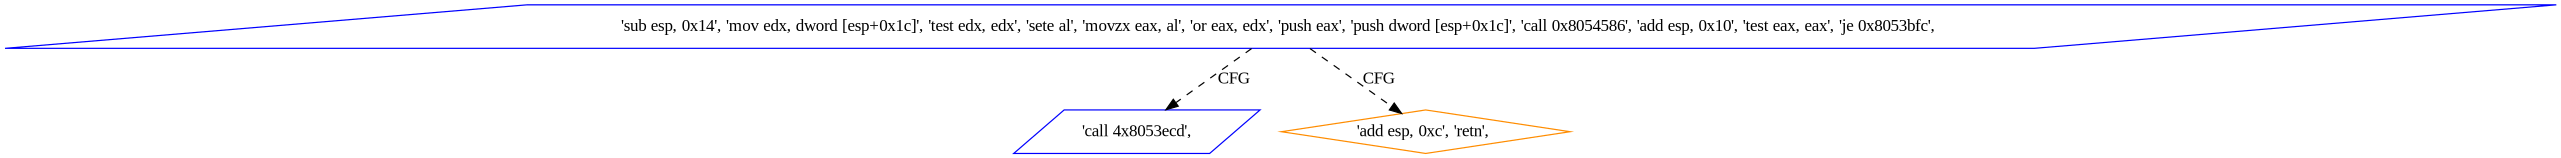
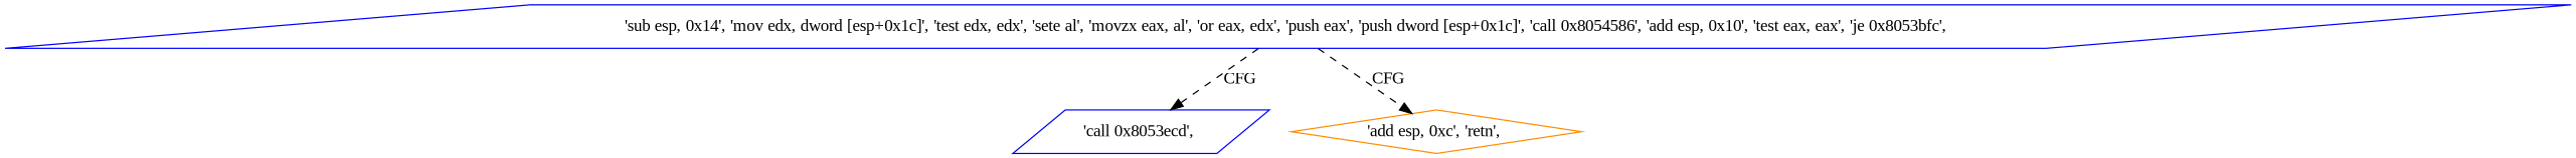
  digraph {
    fontname="Liberation Serif"
    node [color=blue shape=parallelogram fontname="Liberation Serif"]
    edge [style=dashed fontname="Liberation Serif"]
    n1 [label="'sub esp, 0x14', 'mov edx, dword [esp+0x1c]', 'test edx, edx', 'sete al', 'movzx eax, al', 'or eax, edx', 'push eax', 'push dword [esp+0x1c]', 'call 0x8054586', 'add esp, 0x10', 'test eax, eax', 'je 0x8053bfc', "]
-   n2 [label="'call 4x8053ecd',"]
+   n2 [label="'call 0x8053ecd', "]
    n3 [label="'add esp, 0xc', 'retn', " color=darkorange shape=diamond]
    n1 -> n2 [label=CFG]
    n1 -> n3 [label=CFG]
  }
